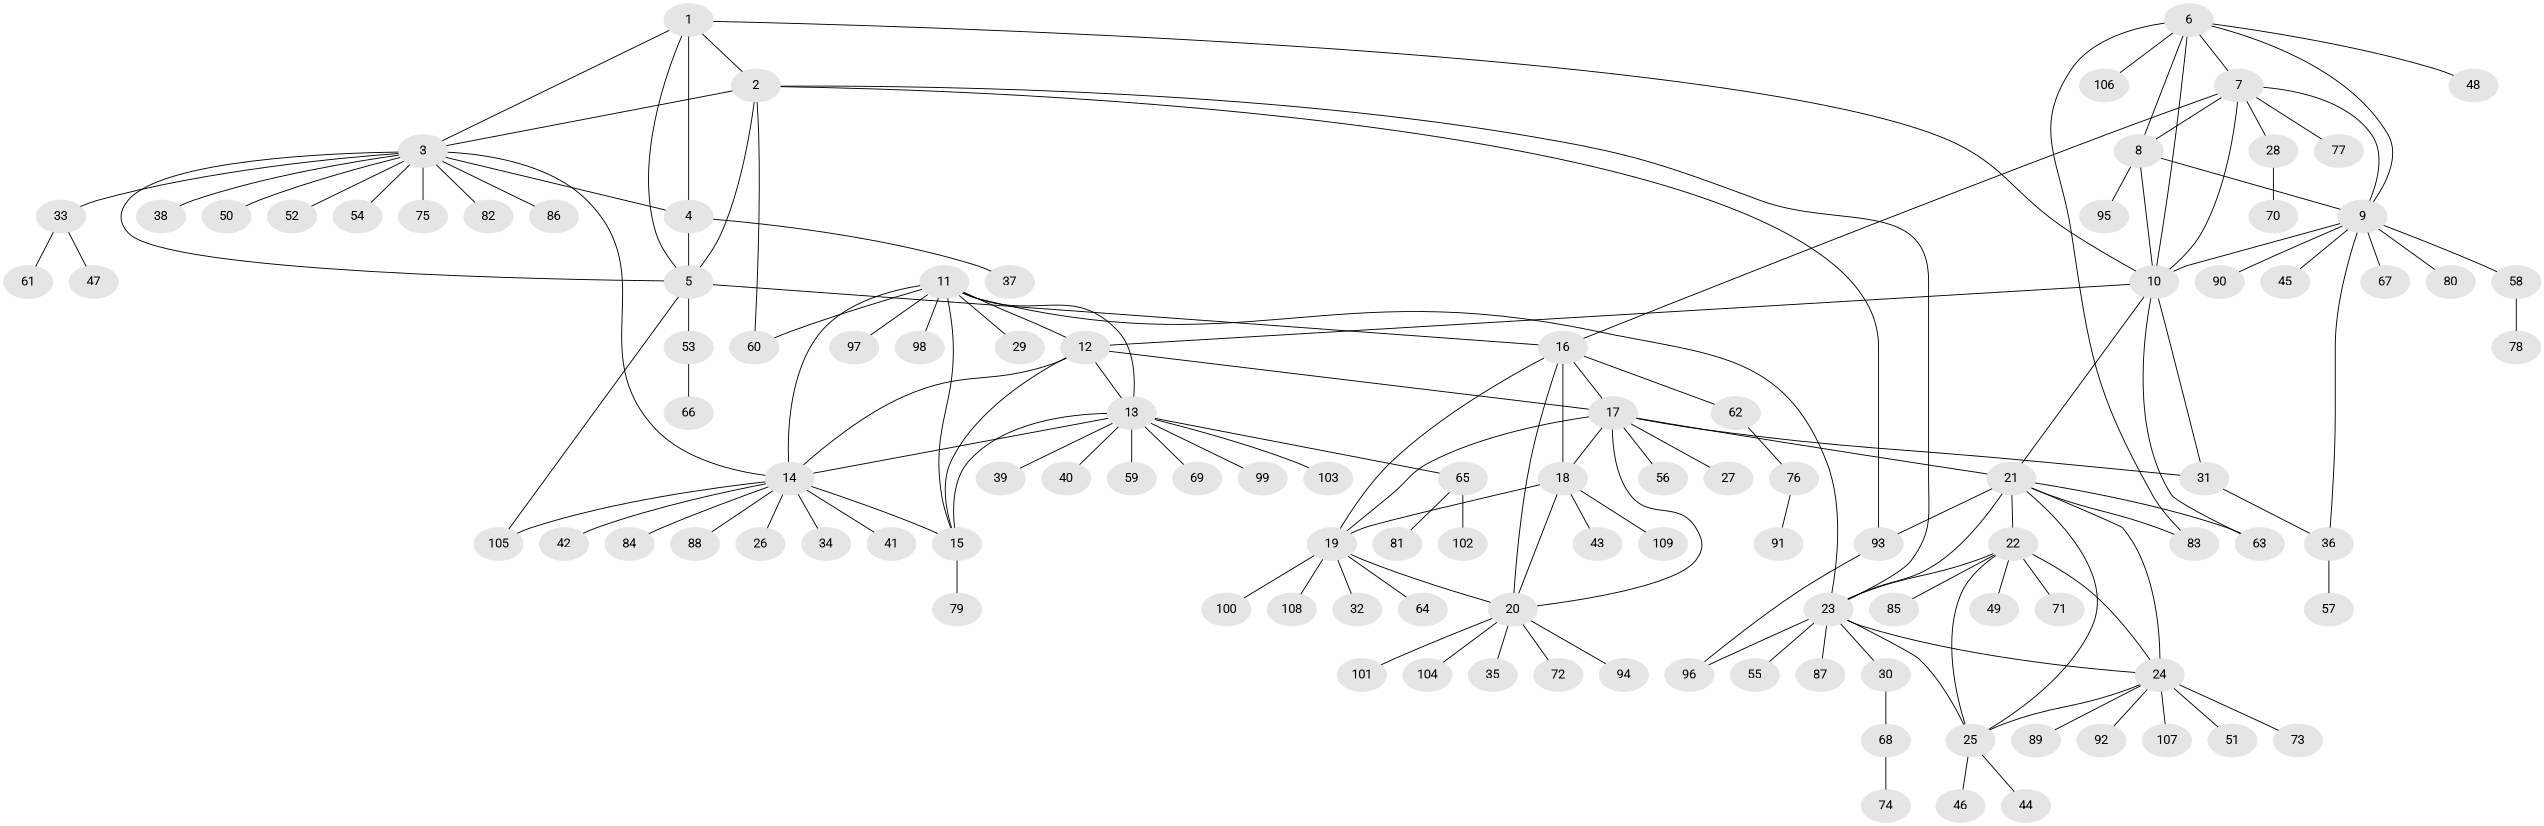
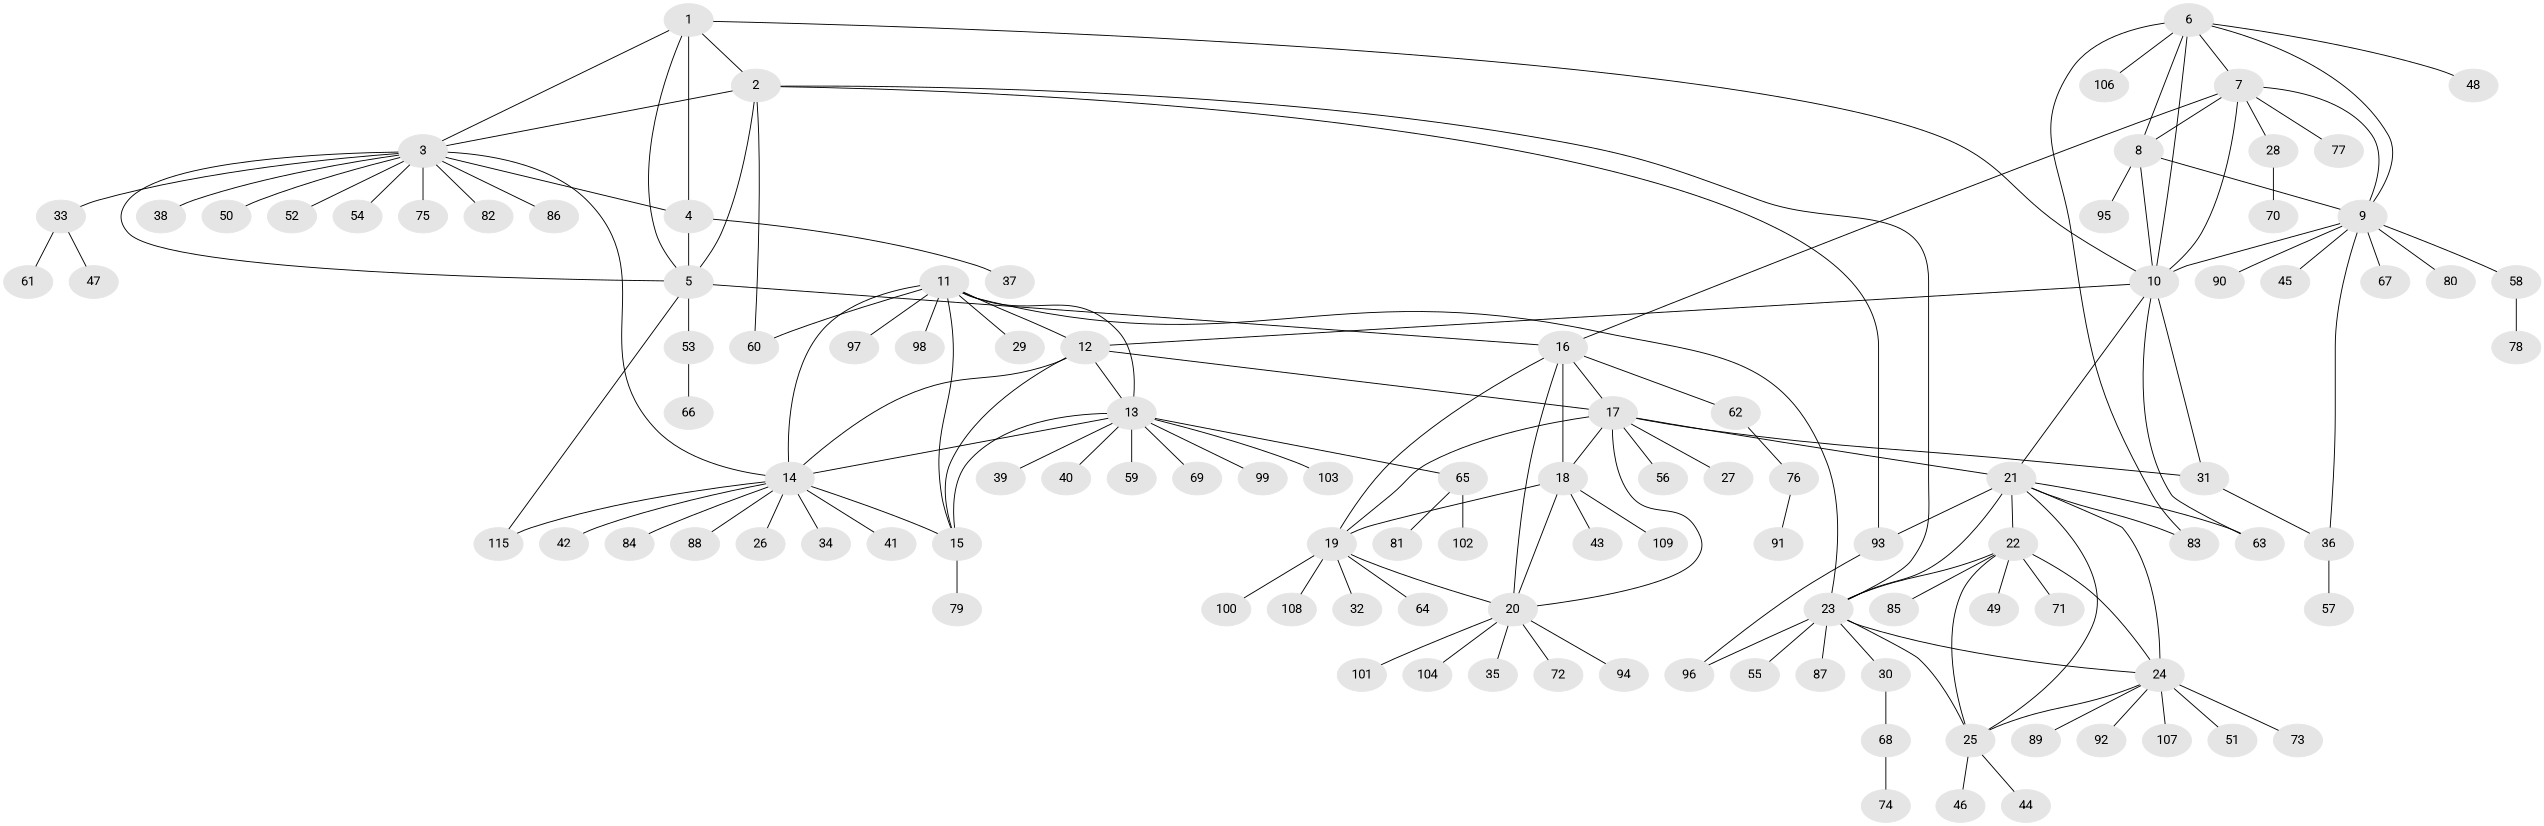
  graph {
    fontname=Roboto
    node [color=gray90 fontname=Roboto style=filled]
    edge [fontname=Roboto]
    1
    2
    3
    4
    5
    10
    23
    93
    60
    14
    33
    38
    50
    52
    54
    75
    82
    86
    37
    16
    53
-   105
+   105 [label=115]
    12
    21
    31
    63
    24
    25
    30
    55
    87
    96
    15
    26
    34
    41
    42
    84
    88
    47
    61
    17
    18
    19
    20
    62
    66
    6
    7
    8
    9
    48
    83
    106
    28
    77
    95
    36
    45
    58
    67
    80
    90
    70
    57
    78
    13
    22
    11
    29
    97
    98
    39
    40
    59
    65
    69
    99
    103
    79
    27
    56
    81
    102
    43
    109
    32
    64
    100
    108
    35
    72
    94
    101
    104
    76
    49
    71
    85
    51
    73
    89
    92
    107
    44
    46
    68
    74
    91
    1 -- 2
    1 -- 3
    1 -- 4
    1 -- 5
    1 -- 10
    2 -- 3
    2 -- 5
    2 -- 23
    2 -- 93
    2 -- 60
    3 -- 4
    3 -- 5
    3 -- 14
    3 -- 33
    3 -- 38
    3 -- 50
    3 -- 52
    3 -- 54
    3 -- 75
    3 -- 82
    3 -- 86
    4 -- 5
    4 -- 37
    5 -- 16
    5 -- 53
    5 -- 105
    10 -- 12
    10 -- 21
    10 -- 31
    10 -- 63
    23 -- 24
    23 -- 25
    23 -- 30
    23 -- 55
    23 -- 87
    23 -- 96
    93 -- 96
    14 -- 105
    14 -- 15
    14 -- 26
    14 -- 34
    14 -- 41
    14 -- 42
    14 -- 84
    14 -- 88
    33 -- 47
    33 -- 61
    16 -- 17
    16 -- 18
    16 -- 19
    16 -- 20
    16 -- 62
    53 -- 66
    12 -- 14
    12 -- 15
    12 -- 17
    12 -- 13
    21 -- 23
    21 -- 93
    21 -- 63
    21 -- 24
    21 -- 25
    21 -- 83
    21 -- 22
    31 -- 36
    24 -- 25
    24 -- 51
    24 -- 73
    24 -- 89
    24 -- 92
    24 -- 107
    25 -- 44
    25 -- 46
    30 -- 68
    15 -- 79
    17 -- 21
    17 -- 31
    17 -- 18
    17 -- 19
    17 -- 20
    17 -- 27
    17 -- 56
    18 -- 19
    18 -- 20
    18 -- 43
    18 -- 109
    19 -- 20
    19 -- 32
    19 -- 64
    19 -- 100
    19 -- 108
    20 -- 35
    20 -- 72
    20 -- 94
    20 -- 101
    20 -- 104
    62 -- 76
    6 -- 10
    6 -- 7
    6 -- 8
    6 -- 9
    6 -- 48
    6 -- 83
    6 -- 106
    7 -- 10
    7 -- 16
    7 -- 8
    7 -- 9
    7 -- 28
    7 -- 77
    8 -- 10
    8 -- 9
    8 -- 95
    9 -- 10
    9 -- 36
    9 -- 45
    9 -- 58
    9 -- 67
    9 -- 80
    9 -- 90
    28 -- 70
    36 -- 57
    58 -- 78
    13 -- 14
    13 -- 15
    13 -- 39
    13 -- 40
    13 -- 59
    13 -- 65
    13 -- 69
    13 -- 99
    13 -- 103
    22 -- 23
    22 -- 24
    22 -- 25
    22 -- 49
    22 -- 71
    22 -- 85
    11 -- 23
    11 -- 60
    11 -- 14
    11 -- 12
    11 -- 15
    11 -- 13
    11 -- 29
    11 -- 97
    11 -- 98
    65 -- 81
    65 -- 102
    76 -- 91
    68 -- 74
  }
